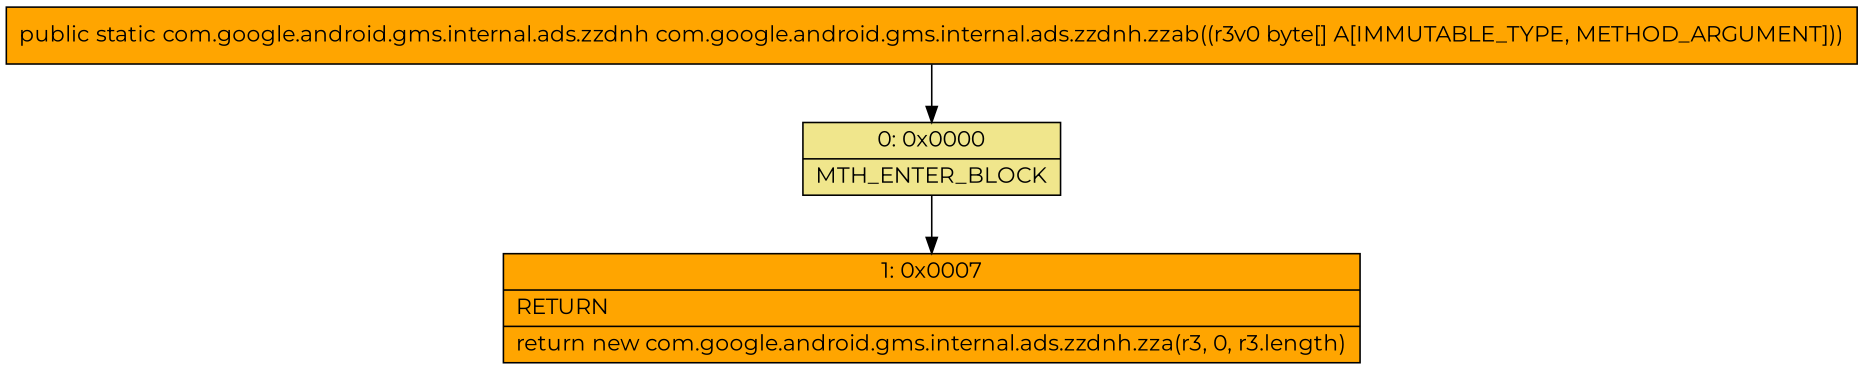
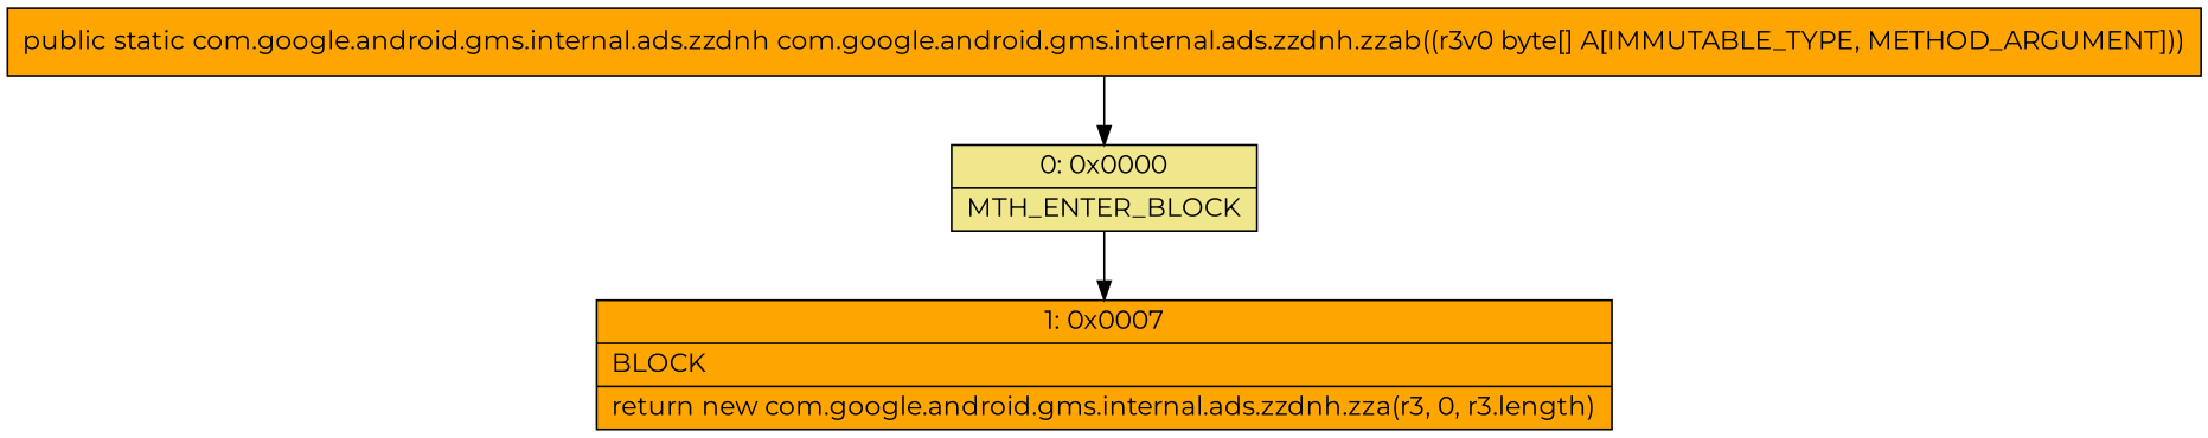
  digraph {
    fontname=Montserrat
    node [shape=record style=filled fillcolor=orange fontname=Montserrat]
    edge [fontname=Montserrat]
    n1 [label="{0\:\ 0x0000|MTH_ENTER_BLOCK\l}" fillcolor=khaki]
-   n2 [label="{1\:\ 0x0007|RETURN\l|return new com.google.android.gms.internal.ads.zzdnh.zza(r3, 0, r3.length)\l}"]
+   n2 [label="{1\:\ 0x0007|BLOCK\l|return new com.google.android.gms.internal.ads.zzdnh.zza(r3, 0, r3.length)\l}"]
    n3 [label="{public static com.google.android.gms.internal.ads.zzdnh com.google.android.gms.internal.ads.zzdnh.zzab((r3v0 byte[] A[IMMUTABLE_TYPE, METHOD_ARGUMENT])) }"]
    n1 -> n2
    n3 -> n1
  }
